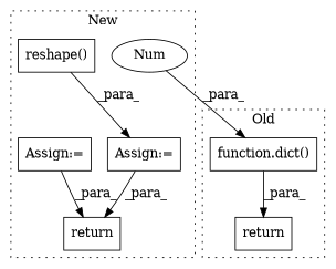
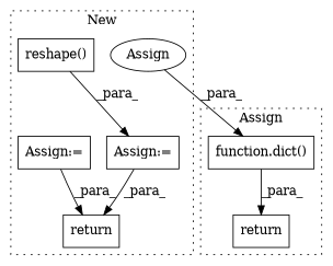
  digraph {
    node [a=75 l=7 shape=box]
    n1 [l=29 label="function.dict()" s=3926]
    n2 [a=93 label=return s=3919]
    n3 [l="11,1" label="reshape()" s="5718,5743"]
-   n4 [a=76 l=2 label=Num s=5741 shape=ellipse]
+   n4 [a=76 l=2 label=Assign s=5741 shape=ellipse]
    n5 [a=68 l=3 label="Assign:=" s=5932]
    n6 [a=93 label=return s=5990]
    n7 [a=68 l=3 label="Assign:=" s=5501]
    subgraph cluster_1 {
-     label=Old
+     label=Assign
      style=dotted
      n1
      n2
    }
    subgraph cluster_2 {
      label=New
      style=dotted
      n3
      n4
      n5
      n6
      n7
    }
    n1 -> n2 [label=_para_]
    n3 -> n5 [label=_para_]
    n4 -> n1 [label=_para_]
    n5 -> n6 [label=_para_]
    n7 -> n6 [label=_para_]
  }
